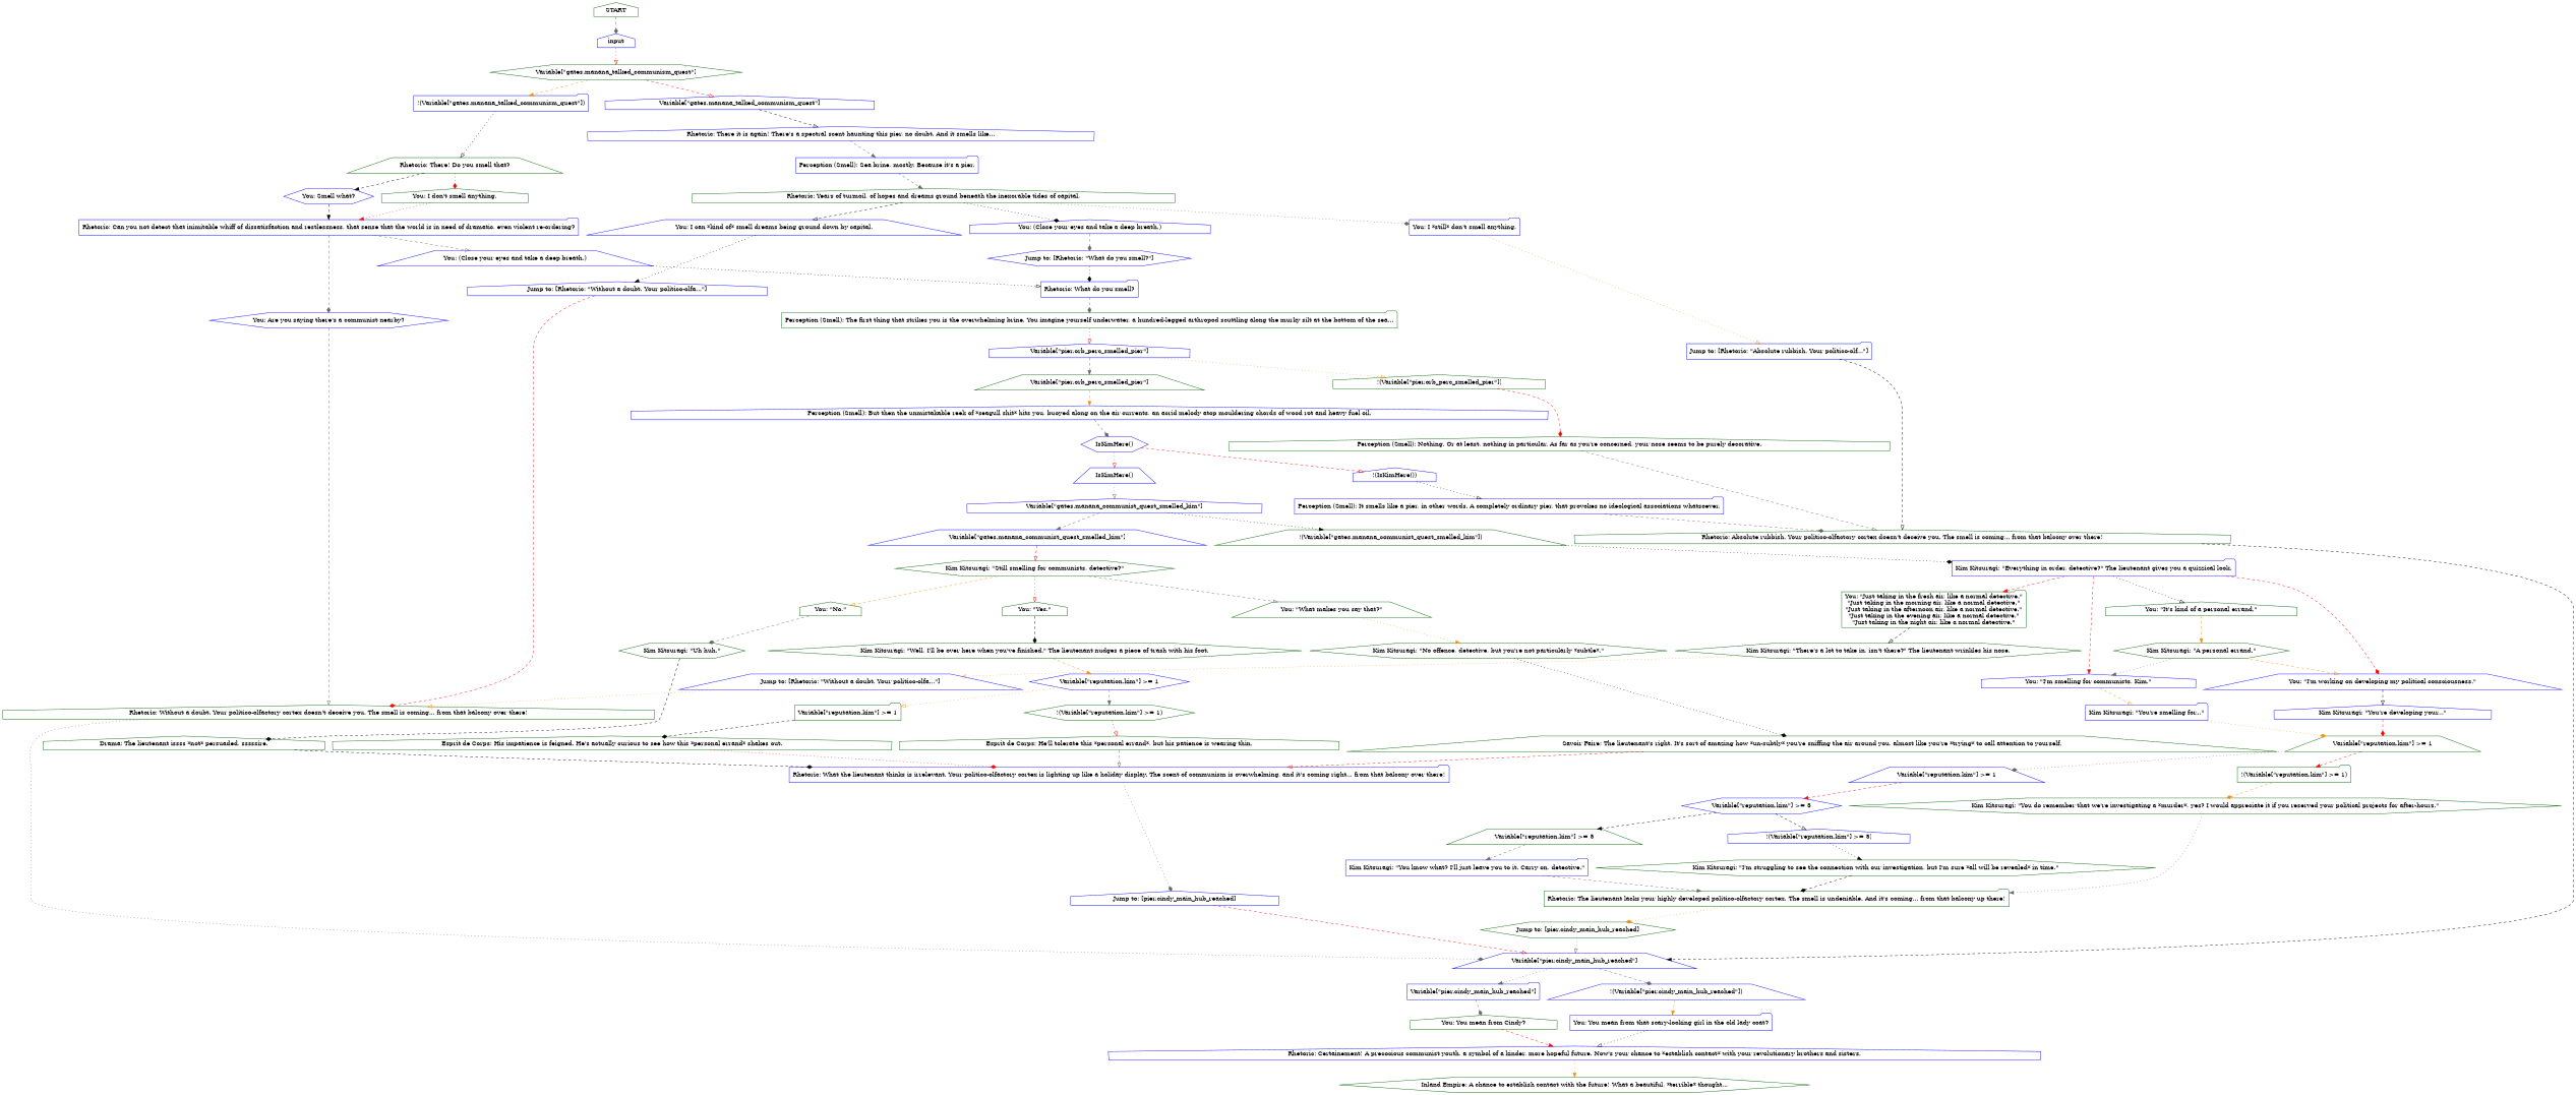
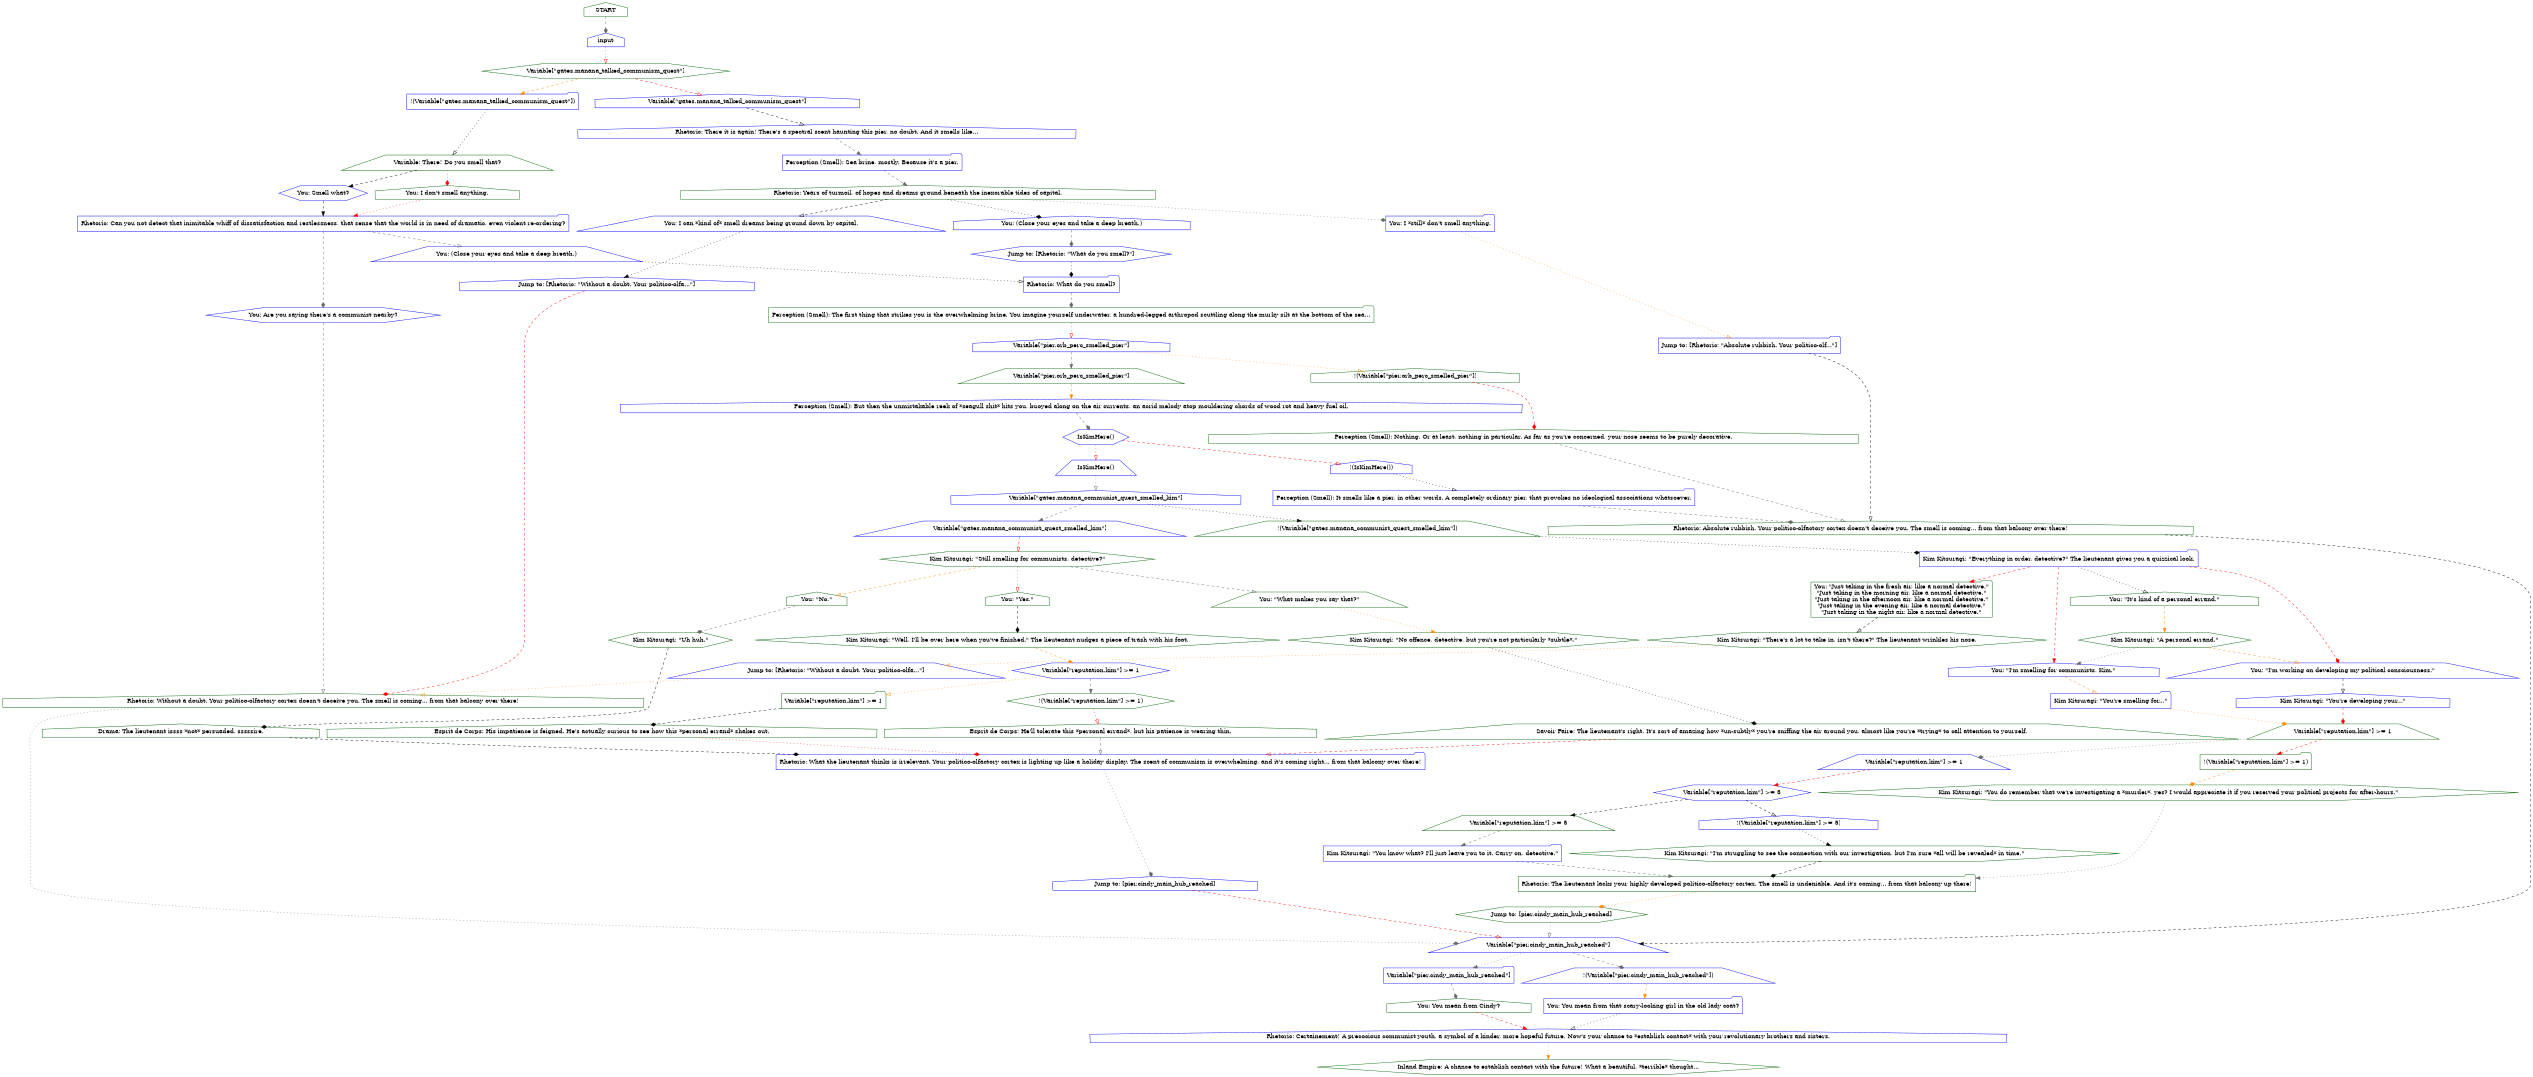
  digraph {
    node [color=blue shape=house]
    edge [arrowhead=onormal color=gray40 style=dashed]
    n1 [color=darkgreen label=START]
    n2 [label=input]
    n3 [color=darkgreen label="Variable[\"gates.manana_talked_communism_quest\"]" shape=hexagon]
    n4 [label="Variable[\"gates.manana_talked_communism_quest\"]"]
    n5 [label="!(Variable[\"gates.manana_talked_communism_quest\"])" shape=folder]
    n6 [color=darkgreen label="Rhetoric: Absolute rubbish. Your politico-olfactory cortex doesn't deceive you. The smell is coming... from that balcony over there!"]
    n7 [label="Variable[\"pier.cindy_main_hub_reached\"]" shape=trapezium]
    n8 [label="Variable[\"pier.cindy_main_hub_reached\"]" shape=folder]
    n9 [label="!(Variable[\"pier.cindy_main_hub_reached\"])" shape=trapezium]
    n10 [label="You: \"I'm working on developing my political consciousness.\"" shape=trapezium]
    n11 [label="Kim Kitsuragi: \"You're developing your...\""]
    n12 [color=darkgreen label="Variable[\"reputation.kim\"] >= 1" shape=trapezium]
    n13 [label="You: I can *kind of* smell dreams being ground down by capital." shape=trapezium]
    n14 [label="Jump to: [Rhetoric: \"Without a doubt. Your politico-olfa...\"]"]
    n15 [color=darkgreen label="Rhetoric: Without a doubt. Your politico-olfactory cortex doesn't deceive you. The smell is coming... from that balcony over there!"]
    n16 [color=darkgreen label="You: \"Yes.\""]
    n17 [color=darkgreen label="Kim Kitsuragi: \"Well, I'll be over here when you've finished.\" The lieutenant nudges a piece of trash with his foot." shape=hexagon]
    n18 [label="Variable[\"reputation.kim\"] >= 1" shape=hexagon]
    n19 [label="Variable[\"reputation.kim\"] >= 1" shape=trapezium]
    n20 [color=darkgreen label="!(Variable[\"reputation.kim\"] >= 1)" shape=folder]
    n21 [color=darkgreen label="You: You mean from Cindy?"]
    n22 [label="You: You mean from that scary-looking girl in the old lady coat?" shape=folder]
    n23 [label="Rhetoric: Certainement! A precocious communist youth, a symbol of a kinder, more hopeful future. Now's your chance to *establish contact* with your revolutionary brothers and sisters."]
    n24 [color=darkgreen label="You: \"No.\""]
    n25 [color=darkgreen label="Kim Kitsuragi: \"Uh huh.\"" shape=hexagon]
    n26 [color=darkgreen label="Drama: The lieutenant issss *not* persuaded, sssssire."]
    n27 [color=darkgreen label="Perception (Smell): The first thing that strikes you is the overwhelming brine. You imagine yourself underwater, a hundred-legged arthropod scuttling along the murky silt at the bottom of the sea..." shape=folder]
    n28 [label="Variable[\"pier.orb_perc_smelled_pier\"]"]
    n29 [color=darkgreen label="Variable[\"pier.orb_perc_smelled_pier\"]" shape=trapezium]
    n30 [color=darkgreen label="!(Variable[\"pier.orb_perc_smelled_pier\"])"]
    n31 [color=darkgreen label="Kim Kitsuragi: \"There's a lot to take in, isn't there?\" The lieutenant wrinkles his nose." shape=hexagon]
    n32 [label="Jump to: [Rhetoric: \"Without a doubt. Your politico-olfa...\"]" shape=trapezium]
    n33 [label="Kim Kitsuragi: \"You know what? I'll just leave you to it. Carry on, detective.\"" shape=folder]
    n34 [color=darkgreen label="Rhetoric: The lieutenant lacks your highly developed politico-olfactory cortex. The smell is undeniable. And it's coming... from that balcony up there!" shape=folder]
    n35 [color=darkgreen label="Jump to: [pier.cindy_main_hub_reached]" shape=hexagon]
    n36 [label="Rhetoric: There it is again! There's a spectral scent haunting this pier, no doubt. And it smells like..."]
-   n37 [color=darkgreen label="Rhetoric: There! Do you smell that?" shape=trapezium]
+   n37 [color=darkgreen label="Variable: There! Do you smell that?" shape=trapezium]
    n38 [label="Perception (Smell): Sea brine, mostly. Because it's a pier." shape=folder]
    n39 [label="You: Smell what?" shape=hexagon]
    n40 [color=darkgreen label="You: I don't smell anything."]
    n41 [label="Variable[\"reputation.kim\"] >= 5" shape=hexagon]
    n42 [color=darkgreen label="Variable[\"reputation.kim\"] >= 5" shape=trapezium]
    n43 [label="!(Variable[\"reputation.kim\"] >= 5)"]
    n44 [color=darkgreen label="Kim Kitsuragi: \"I'm struggling to see the connection with our investigation, but I'm sure *all will be revealed* in time.\"" shape=hexagon]
    n45 [color=darkgreen label="Kim Kitsuragi: \"Still smelling for communists, detective?\"" shape=hexagon]
    n46 [color=darkgreen label="You: \"What makes you say that?\"" shape=trapezium]
    n47 [color=darkgreen label="Kim Kitsuragi: \"No offence, detective, but you're not particularly *subtle*.\"" shape=hexagon]
    n48 [label="Perception (Smell): It smells like a pier, in other words. A completely ordinary pier, that provokes no ideological associations whatsoever." shape=folder]
    n49 [color=darkgreen label="Inland Empire: A chance to establish contact with the future! What a beautiful, *terrible* thought..." shape=hexagon]
    n50 [label="You: (Close your eyes and take a deep breath.)" shape=trapezium]
    n51 [label="Rhetoric: What do you smell?" shape=folder]
    n52 [label="You: Are you saying there's a communist nearby?" shape=hexagon]
    n53 [label="Perception (Smell): But then the unmistakable reek of *seagull shit* hits you, buoyed along on the air currents, an acrid melody atop mouldering chords of wood rot and heavy fuel oil."]
    n54 [label="IsKimHere()" shape=hexagon]
    n55 [label="IsKimHere()" shape=trapezium]
    n56 [label="!(IsKimHere())"]
    n57 [label="Kim Kitsuragi: \"Everything in order, detective?\" The lieutenant gives you a quizzical look." shape=folder]
    n58 [color=darkgreen label="You: \"It's kind of a personal errand.\""]
    n59 [label="You: \"I'm smelling for communists, Kim.\""]
    n60 [color=darkgreen label="You: \"Just taking in the fresh air, like a normal detective.\"\n\"Just taking in the morning air, like a normal detective.\"\n\"Just taking in the afternoon air, like a normal detective.\"\n\"Just taking in the evening air, like a normal detective.\"\n\"Just taking in the night air, like a normal detective.\"" shape=folder]
    n61 [color=darkgreen label="Kim Kitsuragi: \"A personal errand.\"" shape=hexagon]
    n62 [label="Kim Kitsuragi: \"You're smelling for...\"" shape=folder]
    n63 [color=darkgreen label="Variable[\"reputation.kim\"] >= 1" shape=folder]
    n64 [color=darkgreen label="!(Variable[\"reputation.kim\"] >= 1)" shape=hexagon]
    n65 [label="Jump to: [pier.cindy_main_hub_reached]"]
    n66 [color=darkgreen label="Rhetoric: Years of turmoil, of hopes and dreams ground beneath the inexorable tides of capital."]
    n67 [label="You: I *still* don't smell anything." shape=folder]
    n68 [label="You: (Close your eyes and take a deep breath.)"]
    n69 [label="Jump to: [Rhetoric: \"Absolute rubbish. Your politico-olf...\"]" shape=folder]
    n70 [label="Jump to: [Rhetoric: \"What do you smell?\"]" shape=hexagon]
    n71 [label="Rhetoric: Can you not detect that inimitable whiff of dissatisfaction and restlessness, that sense that the world is in need of dramatic, even violent re-ordering?" shape=folder]
    n72 [color=darkgreen label="Kim Kitsuragi: \"You do remember that we're investigating a *murder*, yes? I would appreciate it if you reserved your political projects for after-hours.\"" shape=hexagon]
    n73 [color=darkgreen label="Savoir Faire: The lieutenant's right. It's sort of amazing how *un-subtly* you're sniffing the air around you, almost like you're *trying* to call attention to yourself." shape=trapezium]
    n74 [label="Rhetoric: What the lieutenant thinks is irrelevant. Your politico-olfactory cortex is lighting up like a holiday display. The scent of communism is overwhelming, and it's coming right... from that balcony over there!" shape=folder]
    n75 [label="Variable[\"gates.manana_communist_quest_smelled_kim\"]"]
    n76 [label="Variable[\"gates.manana_communist_quest_smelled_kim\"]" shape=trapezium]
    n77 [color=darkgreen label="!(Variable[\"gates.manana_communist_quest_smelled_kim\"])" shape=trapezium]
    n78 [color=darkgreen label="Esprit de Corps: His impatience is feigned. He's actually curious to see how this *personal errand* shakes out."]
    n79 [color=darkgreen label="Esprit de Corps: He'll tolerate this *personal errand*, but his patience is wearing thin."]
    n80 [color=darkgreen label="Perception (Smell): Nothing. Or at least, nothing in particular. As far as you're concerned, your nose seems to be purely decorative."]
    n1 -> n2 [arrowhead=diamond]
    n2 -> n3 [color=red style=dotted]
    n3 -> n4 [color=red]
    n3 -> n5 [arrowhead=normal color=darkorange]
    n4 -> n36 [color=black]
    n5 -> n37 [color=black style=dotted]
    n6 -> n7 [arrowhead=normal color=black]
    n7 -> n8 [arrowhead=normal style=dotted]
    n7 -> n9 [arrowhead=diamond]
    n8 -> n21 [arrowhead=diamond]
    n9 -> n22 [arrowhead=normal color=darkorange]
    n10 -> n11 [color=black]
    n11 -> n12 [arrowhead=diamond color=red]
    n12 -> n19 [arrowhead=diamond style=dotted]
    n12 -> n20 [arrowhead=normal color=red]
    n13 -> n14 [arrowhead=normal color=black style=dotted]
    n14 -> n15 [arrowhead=diamond color=red]
    n15 -> n7 [arrowhead=diamond style=dotted]
    n16 -> n17 [arrowhead=diamond color=black]
    n17 -> n18 [arrowhead=normal color=darkorange]
    n18 -> n63 [color=darkorange style=dotted]
    n18 -> n64 [arrowhead=normal]
    n19 -> n41 [arrowhead=normal color=red]
    n20 -> n72 [arrowhead=diamond color=darkorange]
    n21 -> n23 [arrowhead=normal color=red]
    n22 -> n23 [color=black style=dotted]
    n23 -> n49 [arrowhead=normal color=darkorange style=dotted]
    n24 -> n25 [arrowhead=diamond]
    n25 -> n26 [arrowhead=diamond color=black]
    n26 -> n74 [arrowhead=diamond color=black]
    n27 -> n28 [color=red style=dotted]
    n28 -> n29 [arrowhead=normal]
    n28 -> n30 [color=darkorange style=dotted]
    n29 -> n53 [arrowhead=normal color=darkorange]
    n30 -> n80 [arrowhead=diamond color=red]
    n31 -> n32 [color=darkorange style=dotted]
    n32 -> n15 [color=darkorange style=dotted]
    n33 -> n34 [arrowhead=normal]
    n34 -> n35 [arrowhead=diamond color=darkorange style=dotted]
    n35 -> n7 [style=dotted]
    n36 -> n38 [arrowhead=normal]
    n37 -> n39 [arrowhead=normal color=black]
    n37 -> n40 [arrowhead=diamond color=red style=dotted]
    n38 -> n66 [arrowhead=normal]
    n39 -> n71 [arrowhead=normal color=black]
    n40 -> n71 [arrowhead=normal color=red style=dotted]
    n41 -> n42 [arrowhead=normal color=black]
    n41 -> n43 [color=black]
    n42 -> n33 [arrowhead=normal]
    n43 -> n44 [arrowhead=normal color=black style=dotted]
    n44 -> n34 [arrowhead=diamond color=black]
    n45 -> n16 [color=red style=dotted]
    n45 -> n24 [color=darkorange]
    n45 -> n46
    n46 -> n47 [arrowhead=normal color=darkorange style=dotted]
    n47 -> n73 [arrowhead=diamond color=black style=dotted]
    n48 -> n6 [arrowhead=diamond]
    n50 -> n51 [color=black style=dotted]
    n51 -> n27 [arrowhead=diamond]
    n52 -> n15
    n53 -> n54 [arrowhead=diamond]
    n54 -> n55 [color=red style=dotted]
    n54 -> n56 [color=red]
    n55 -> n75 [style=dotted]
    n56 -> n48 [color=black style=dotted]
    n57 -> n10 [arrowhead=diamond color=red]
    n57 -> n58 [color=black style=dotted]
    n57 -> n59 [arrowhead=normal color=red]
    n57 -> n60 [arrowhead=normal color=red]
    n58 -> n61 [arrowhead=normal color=darkorange]
    n59 -> n62 [color=darkorange]
    n60 -> n31 [color=black]
    n61 -> n10 [color=darkorange]
    n61 -> n59 [arrowhead=normal style=dotted]
    n62 -> n12 [arrowhead=diamond color=darkorange style=dotted]
    n63 -> n78 [arrowhead=diamond color=black]
    n64 -> n79 [color=red style=dotted]
    n65 -> n7 [color=red]
    n66 -> n13 [color=black]
    n66 -> n67 [arrowhead=diamond style=dotted]
    n66 -> n68 [arrowhead=diamond color=black style=dotted]
    n67 -> n69 [color=darkorange style=dotted]
    n68 -> n70 [arrowhead=diamond]
    n69 -> n6 [color=black]
    n70 -> n51 [arrowhead=diamond color=black style=dotted]
    n71 -> n50
    n71 -> n52 [arrowhead=diamond]
    n72 -> n34 [arrowhead=normal style=dotted]
    n73 -> n74 [color=red]
    n74 -> n65 [arrowhead=diamond style=dotted]
    n75 -> n76 [arrowhead=normal]
    n75 -> n77 [arrowhead=normal color=black style=dotted]
    n76 -> n45 [color=red]
    n77 -> n57 [arrowhead=diamond color=black style=dotted]
    n78 -> n74 [arrowhead=diamond color=red style=dotted]
    n79 -> n74
    n80 -> n6
  }
